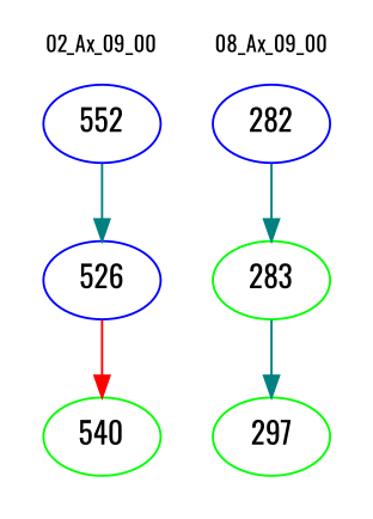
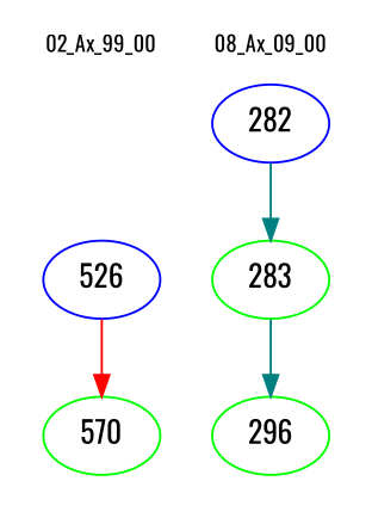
  digraph {
    fontname=Oswald
    node [color=blue fontname=Oswald]
    edge [color=teal fontname=Oswald]
-   n1 [label=552]
    n2 [label=526]
-   n3 [color=green label=540]
+   n3 [color=green label=570]
    n4 [label=282]
    n5 [color=green label=283]
-   n6 [color=green label=297]
+   n6 [color=green label=296]
    subgraph cluster_1 {
      color=white
      fontsize=10
-     label="02_Ax_09_00"
-     n1
+     label="02_Ax_99_00"
      n2
      n3
    }
    subgraph cluster_2 {
      color=white
      fontsize=10
      label="08_Ax_09_00"
      n4
      n5
      n6
    }
-   n1 -> n2
    n2 -> n3 [color=red]
    n4 -> n5
    n5 -> n6
  }
